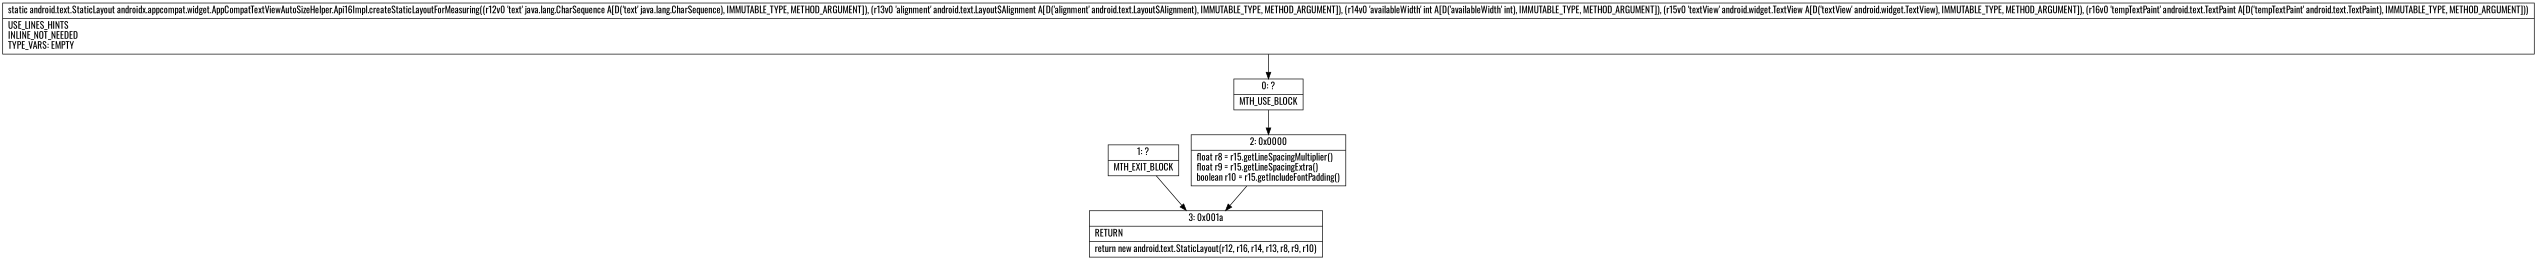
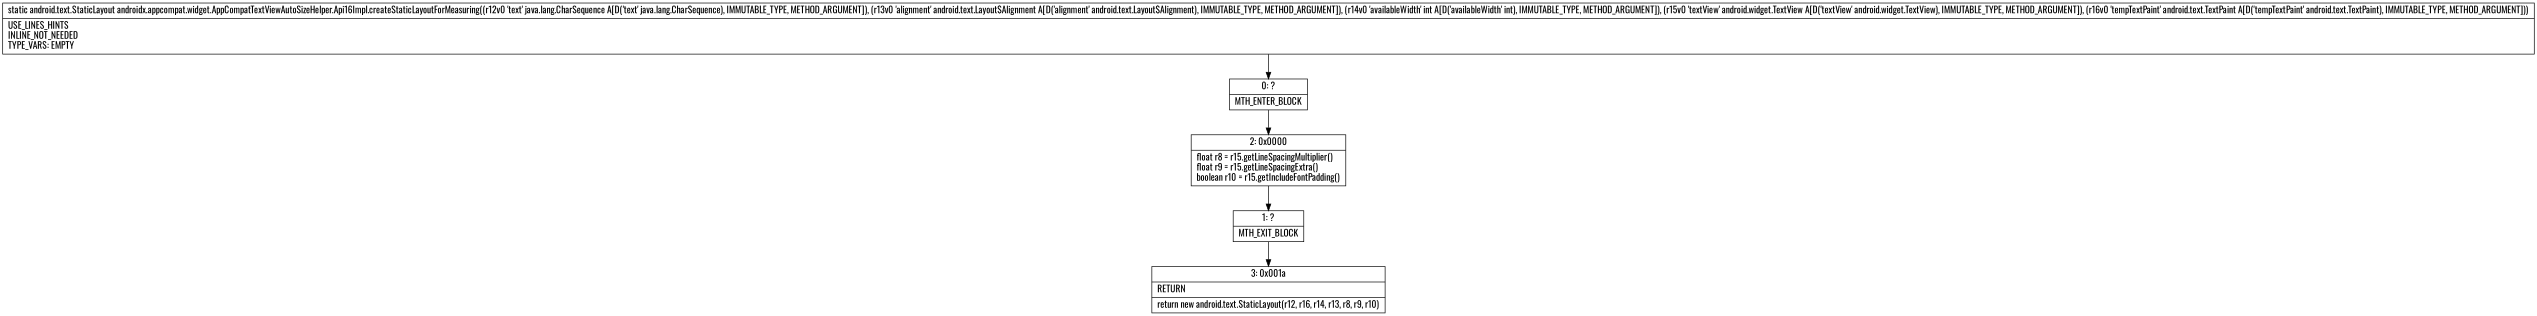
  digraph {
    fontname=Oswald
    node [fontname=Oswald shape=record]
    edge [fontname=Oswald]
-   n1 [label="{0\:\ ?|MTH_USE_BLOCK\l}"]
+   n1 [label="{0\:\ ?|MTH_ENTER_BLOCK\l}"]
    n2 [label="{2\:\ 0x0000|float r8 = r15.getLineSpacingMultiplier()\lfloat r9 = r15.getLineSpacingExtra()\lboolean r10 = r15.getIncludeFontPadding()\l}"]
    n3 [label="{3\:\ 0x001a|RETURN\l|return new android.text.StaticLayout(r12, r16, r14, r13, r8, r9, r10)\l}"]
    n4 [label="{1\:\ ?|MTH_EXIT_BLOCK\l}"]
    n5 [label="{static android.text.StaticLayout androidx.appcompat.widget.AppCompatTextViewAutoSizeHelper.Api16Impl.createStaticLayoutForMeasuring((r12v0 'text' java.lang.CharSequence A[D('text' java.lang.CharSequence), IMMUTABLE_TYPE, METHOD_ARGUMENT]), (r13v0 'alignment' android.text.Layout$Alignment A[D('alignment' android.text.Layout$Alignment), IMMUTABLE_TYPE, METHOD_ARGUMENT]), (r14v0 'availableWidth' int A[D('availableWidth' int), IMMUTABLE_TYPE, METHOD_ARGUMENT]), (r15v0 'textView' android.widget.TextView A[D('textView' android.widget.TextView), IMMUTABLE_TYPE, METHOD_ARGUMENT]), (r16v0 'tempTextPaint' android.text.TextPaint A[D('tempTextPaint' android.text.TextPaint), IMMUTABLE_TYPE, METHOD_ARGUMENT]))  | USE_LINES_HINTS\lINLINE_NOT_NEEDED\lTYPE_VARS: EMPTY\l}"]
    n1 -> n2
-   n2 -> n3
+   n2 -> n4
    n4 -> n3
    n5 -> n1
  }
